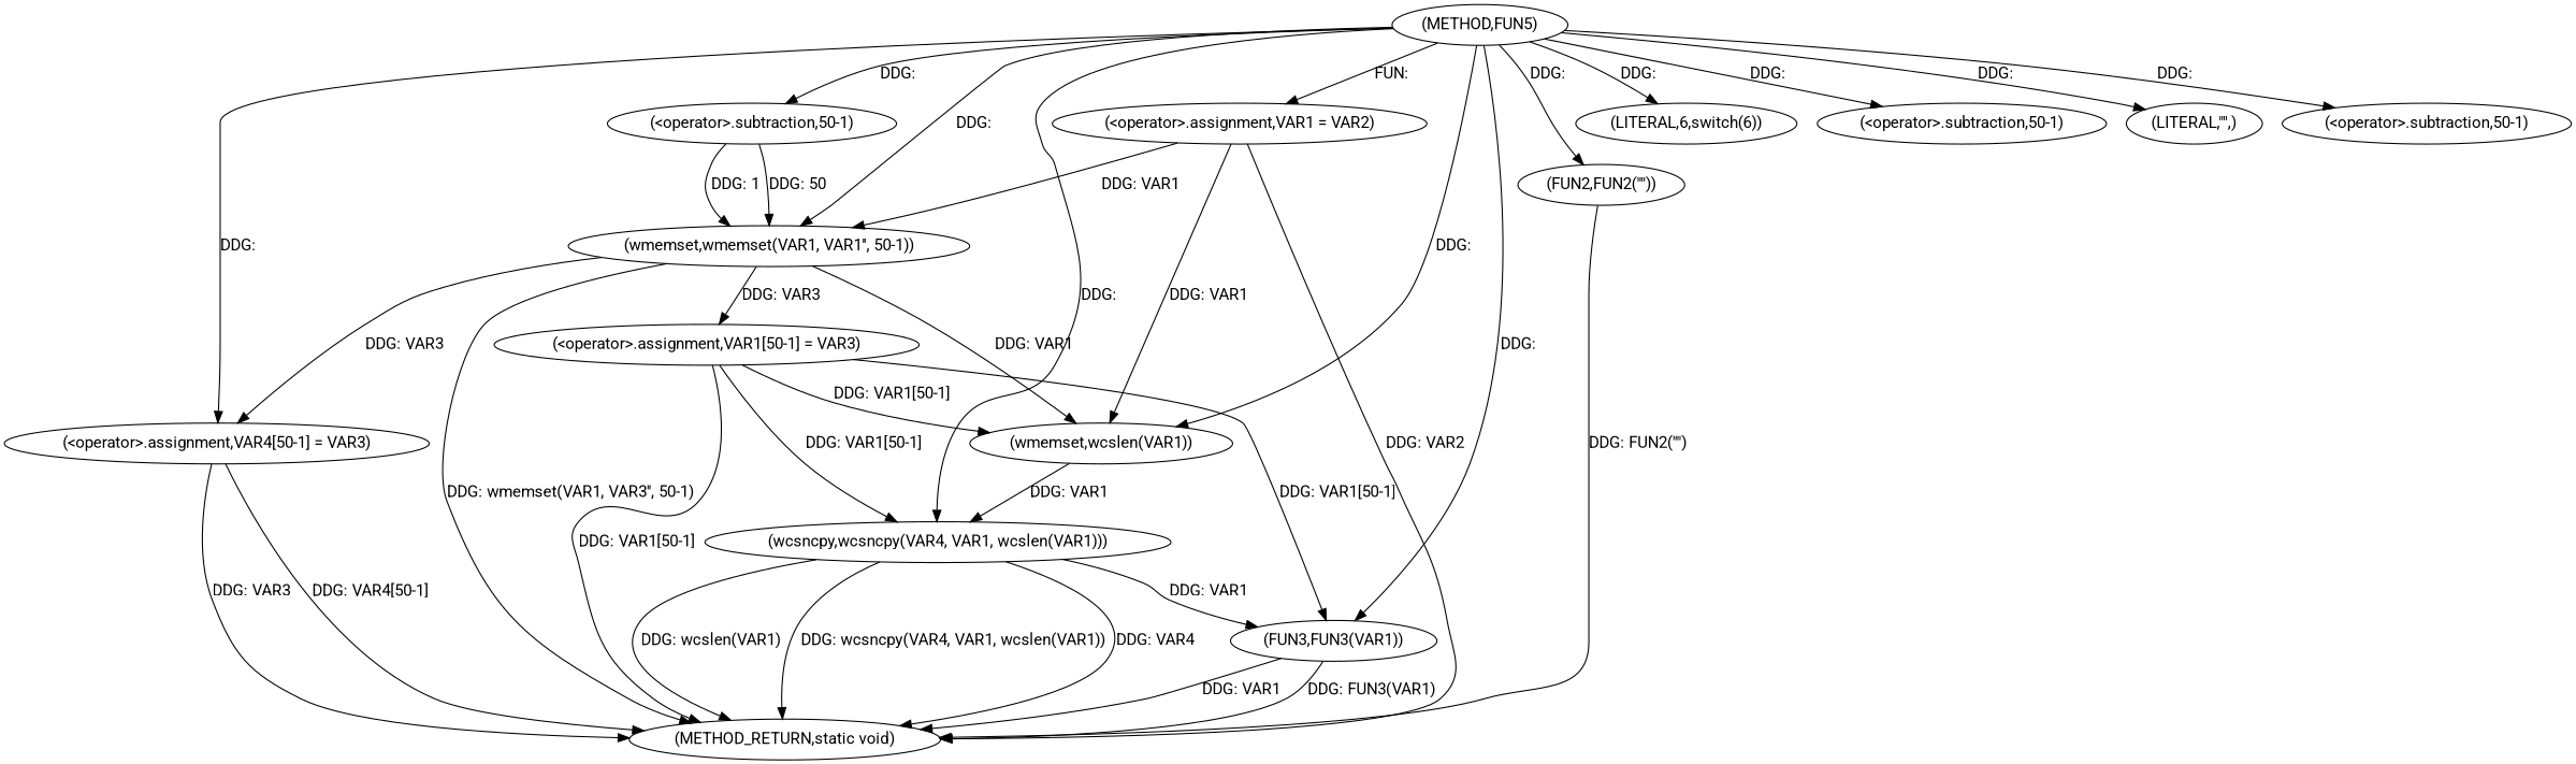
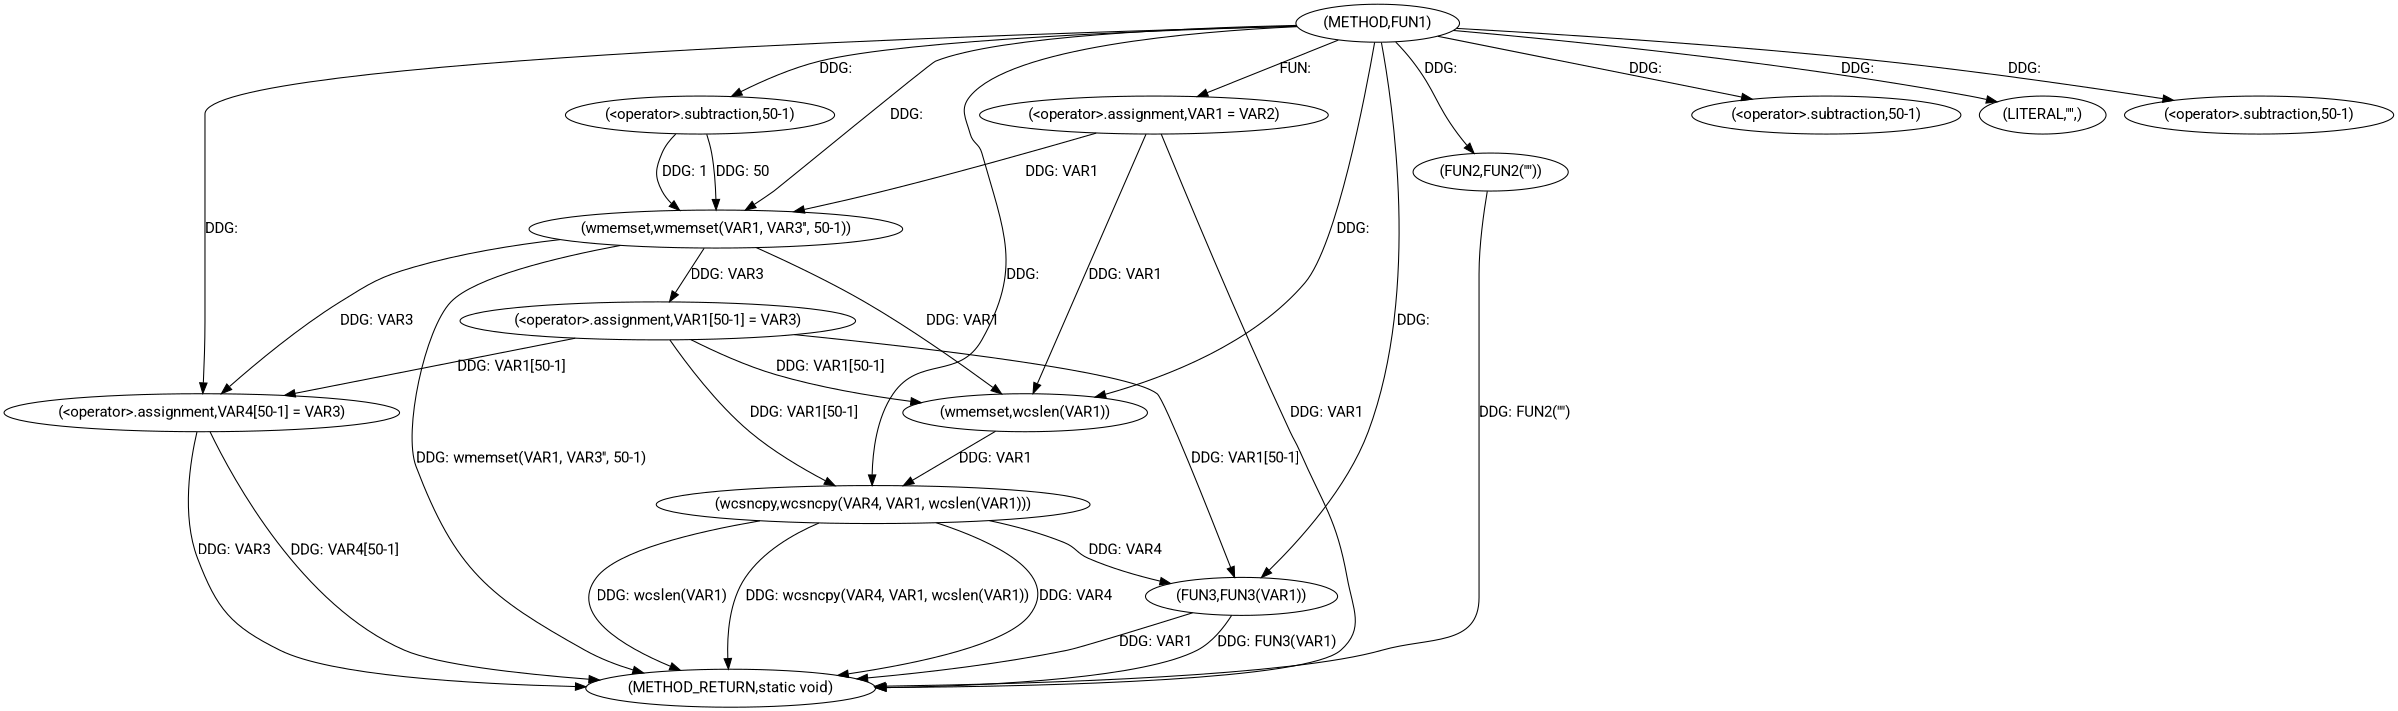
  digraph {
    fontname=Roboto
    node [fontname=Roboto]
    edge [fontname=Roboto]
-   n1 [label="(METHOD,FUN5)"]
+   n1 [label="(METHOD,FUN1)"]
    n2 [label="(<operator>.assignment,VAR1 = VAR2)"]
-   n3 [label="(LITERAL,6,switch(6))"]
-   n4 [label="(wmemset,wmemset(VAR1, VAR1'', 50-1))"]
+   n4 [label="(wmemset,wmemset(VAR1, VAR3'', 50-1))"]
    n5 [label="(<operator>.subtraction,50-1)"]
    n6 [label="(<operator>.subtraction,50-1)"]
    n7 [label="(FUN2,FUN2(\"\"))"]
    n8 [label="(LITERAL,\"\",)"]
    n9 [label="(wcsncpy,wcsncpy(VAR4, VAR1, wcslen(VAR1)))"]
    n10 [label="(wmemset,wcslen(VAR1))"]
    n11 [label="(<operator>.assignment,VAR4[50-1] = VAR3)"]
    n12 [label="(<operator>.subtraction,50-1)"]
    n13 [label="(FUN3,FUN3(VAR1))"]
    n14 [label="(METHOD_RETURN,static void)"]
    n15 [label="(<operator>.assignment,VAR1[50-1] = VAR3)"]
    n1 -> n2 [label="FUN: "]
-   n1 -> n3 [label="DDG: "]
    n1 -> n4 [label="DDG: "]
    n1 -> n5 [label="DDG: "]
    n1 -> n6 [label="DDG: "]
    n1 -> n7 [label="DDG: "]
    n1 -> n8 [label="DDG: "]
    n1 -> n9 [label="DDG: "]
    n1 -> n10 [label="DDG: "]
    n1 -> n11 [label="DDG: "]
    n1 -> n12 [label="DDG: "]
    n1 -> n13 [label="DDG: "]
    n2 -> n4 [label="DDG: VAR1"]
    n2 -> n10 [label="DDG: VAR1"]
-   n2 -> n14 [label="DDG: VAR2"]
+   n2 -> n14 [label="DDG: VAR1"]
    n4 -> n10 [label="DDG: VAR1"]
    n4 -> n11 [label="DDG: VAR3"]
    n4 -> n14 [label="DDG: wmemset(VAR1, VAR3'', 50-1)"]
    n4 -> n15 [label="DDG: VAR3"]
    n5 -> n4 [label="DDG: 50"]
    n5 -> n4 [label="DDG: 1"]
    n7 -> n14 [label="DDG: FUN2(\"\")"]
-   n9 -> n13 [label="DDG: VAR1"]
+   n9 -> n13 [label="DDG: VAR4"]
    n9 -> n14 [label="DDG: wcsncpy(VAR4, VAR1, wcslen(VAR1))"]
    n9 -> n14 [label="DDG: VAR4"]
    n9 -> n14 [label="DDG: wcslen(VAR1)"]
    n10 -> n9 [label="DDG: VAR1"]
    n11 -> n14 [label="DDG: VAR3"]
    n11 -> n14 [label="DDG: VAR4[50-1]"]
    n13 -> n14 [label="DDG: VAR1"]
    n13 -> n14 [label="DDG: FUN3(VAR1)"]
    n15 -> n9 [label="DDG: VAR1[50-1]"]
    n15 -> n10 [label="DDG: VAR1[50-1]"]
    n15 -> n13 [label="DDG: VAR1[50-1]"]
-   n15 -> n14 [label="DDG: VAR1[50-1]"]
+   n15 -> n11 [label="DDG: VAR1[50-1]"]
  }
